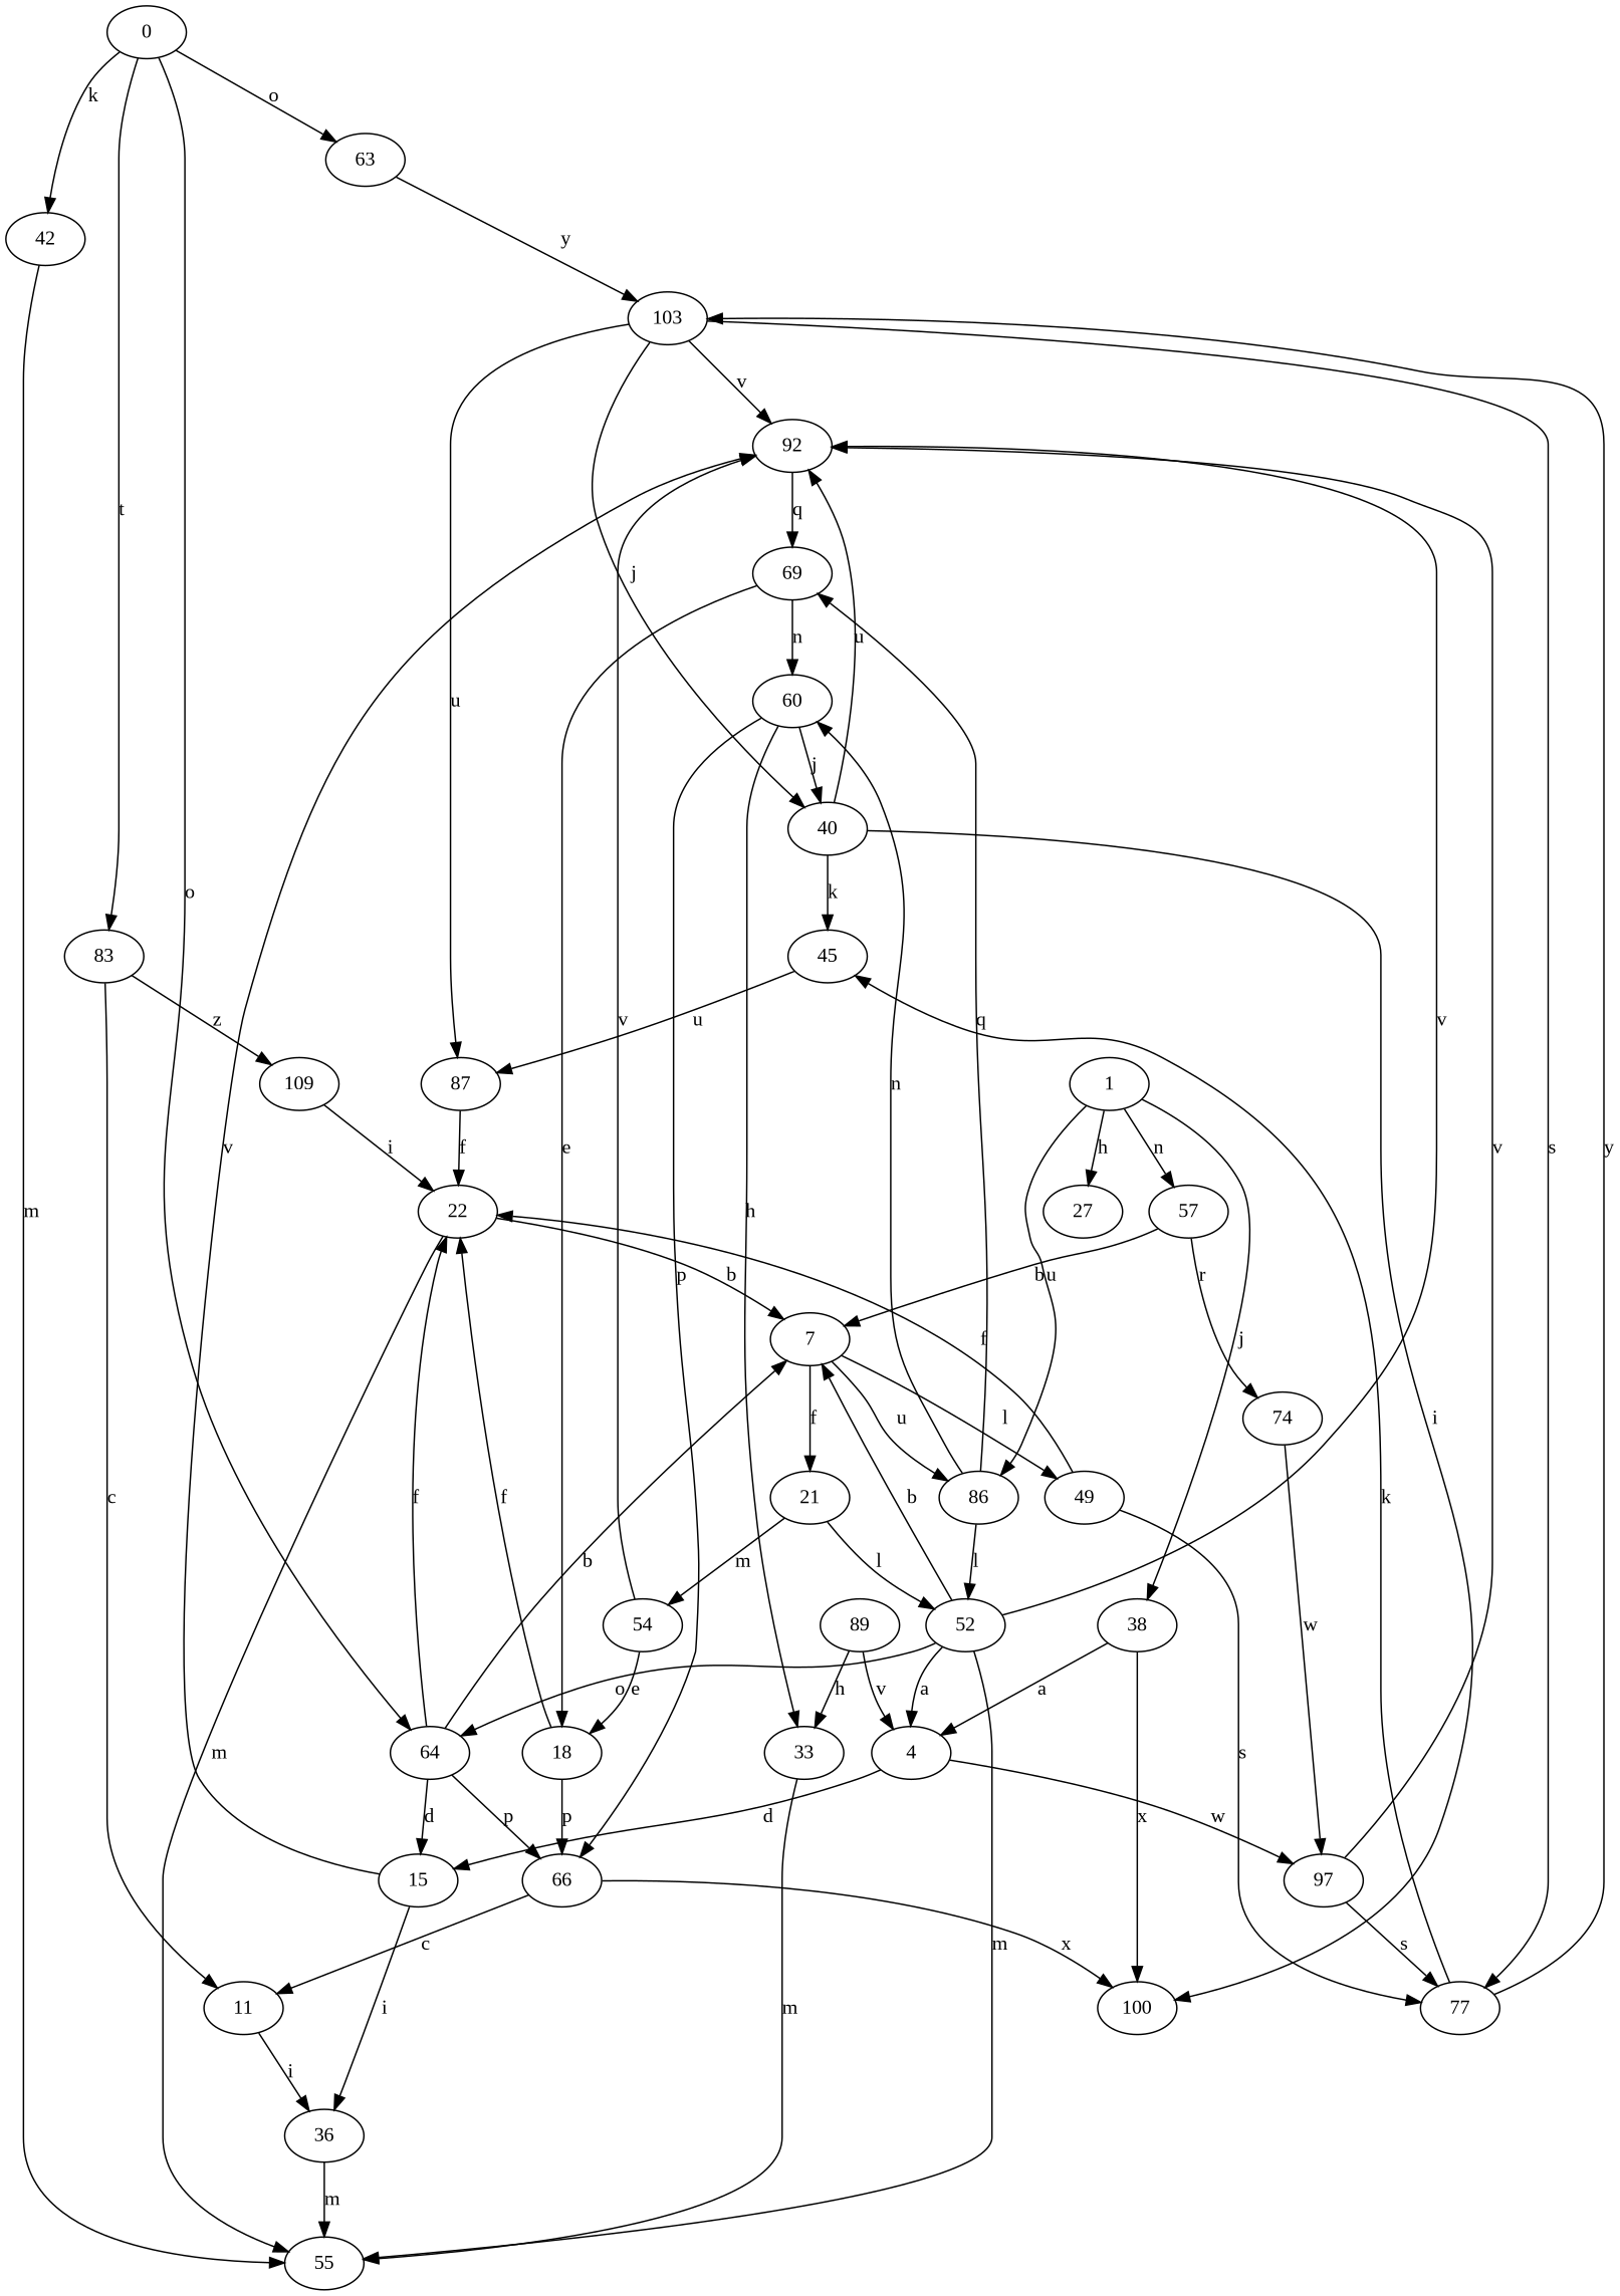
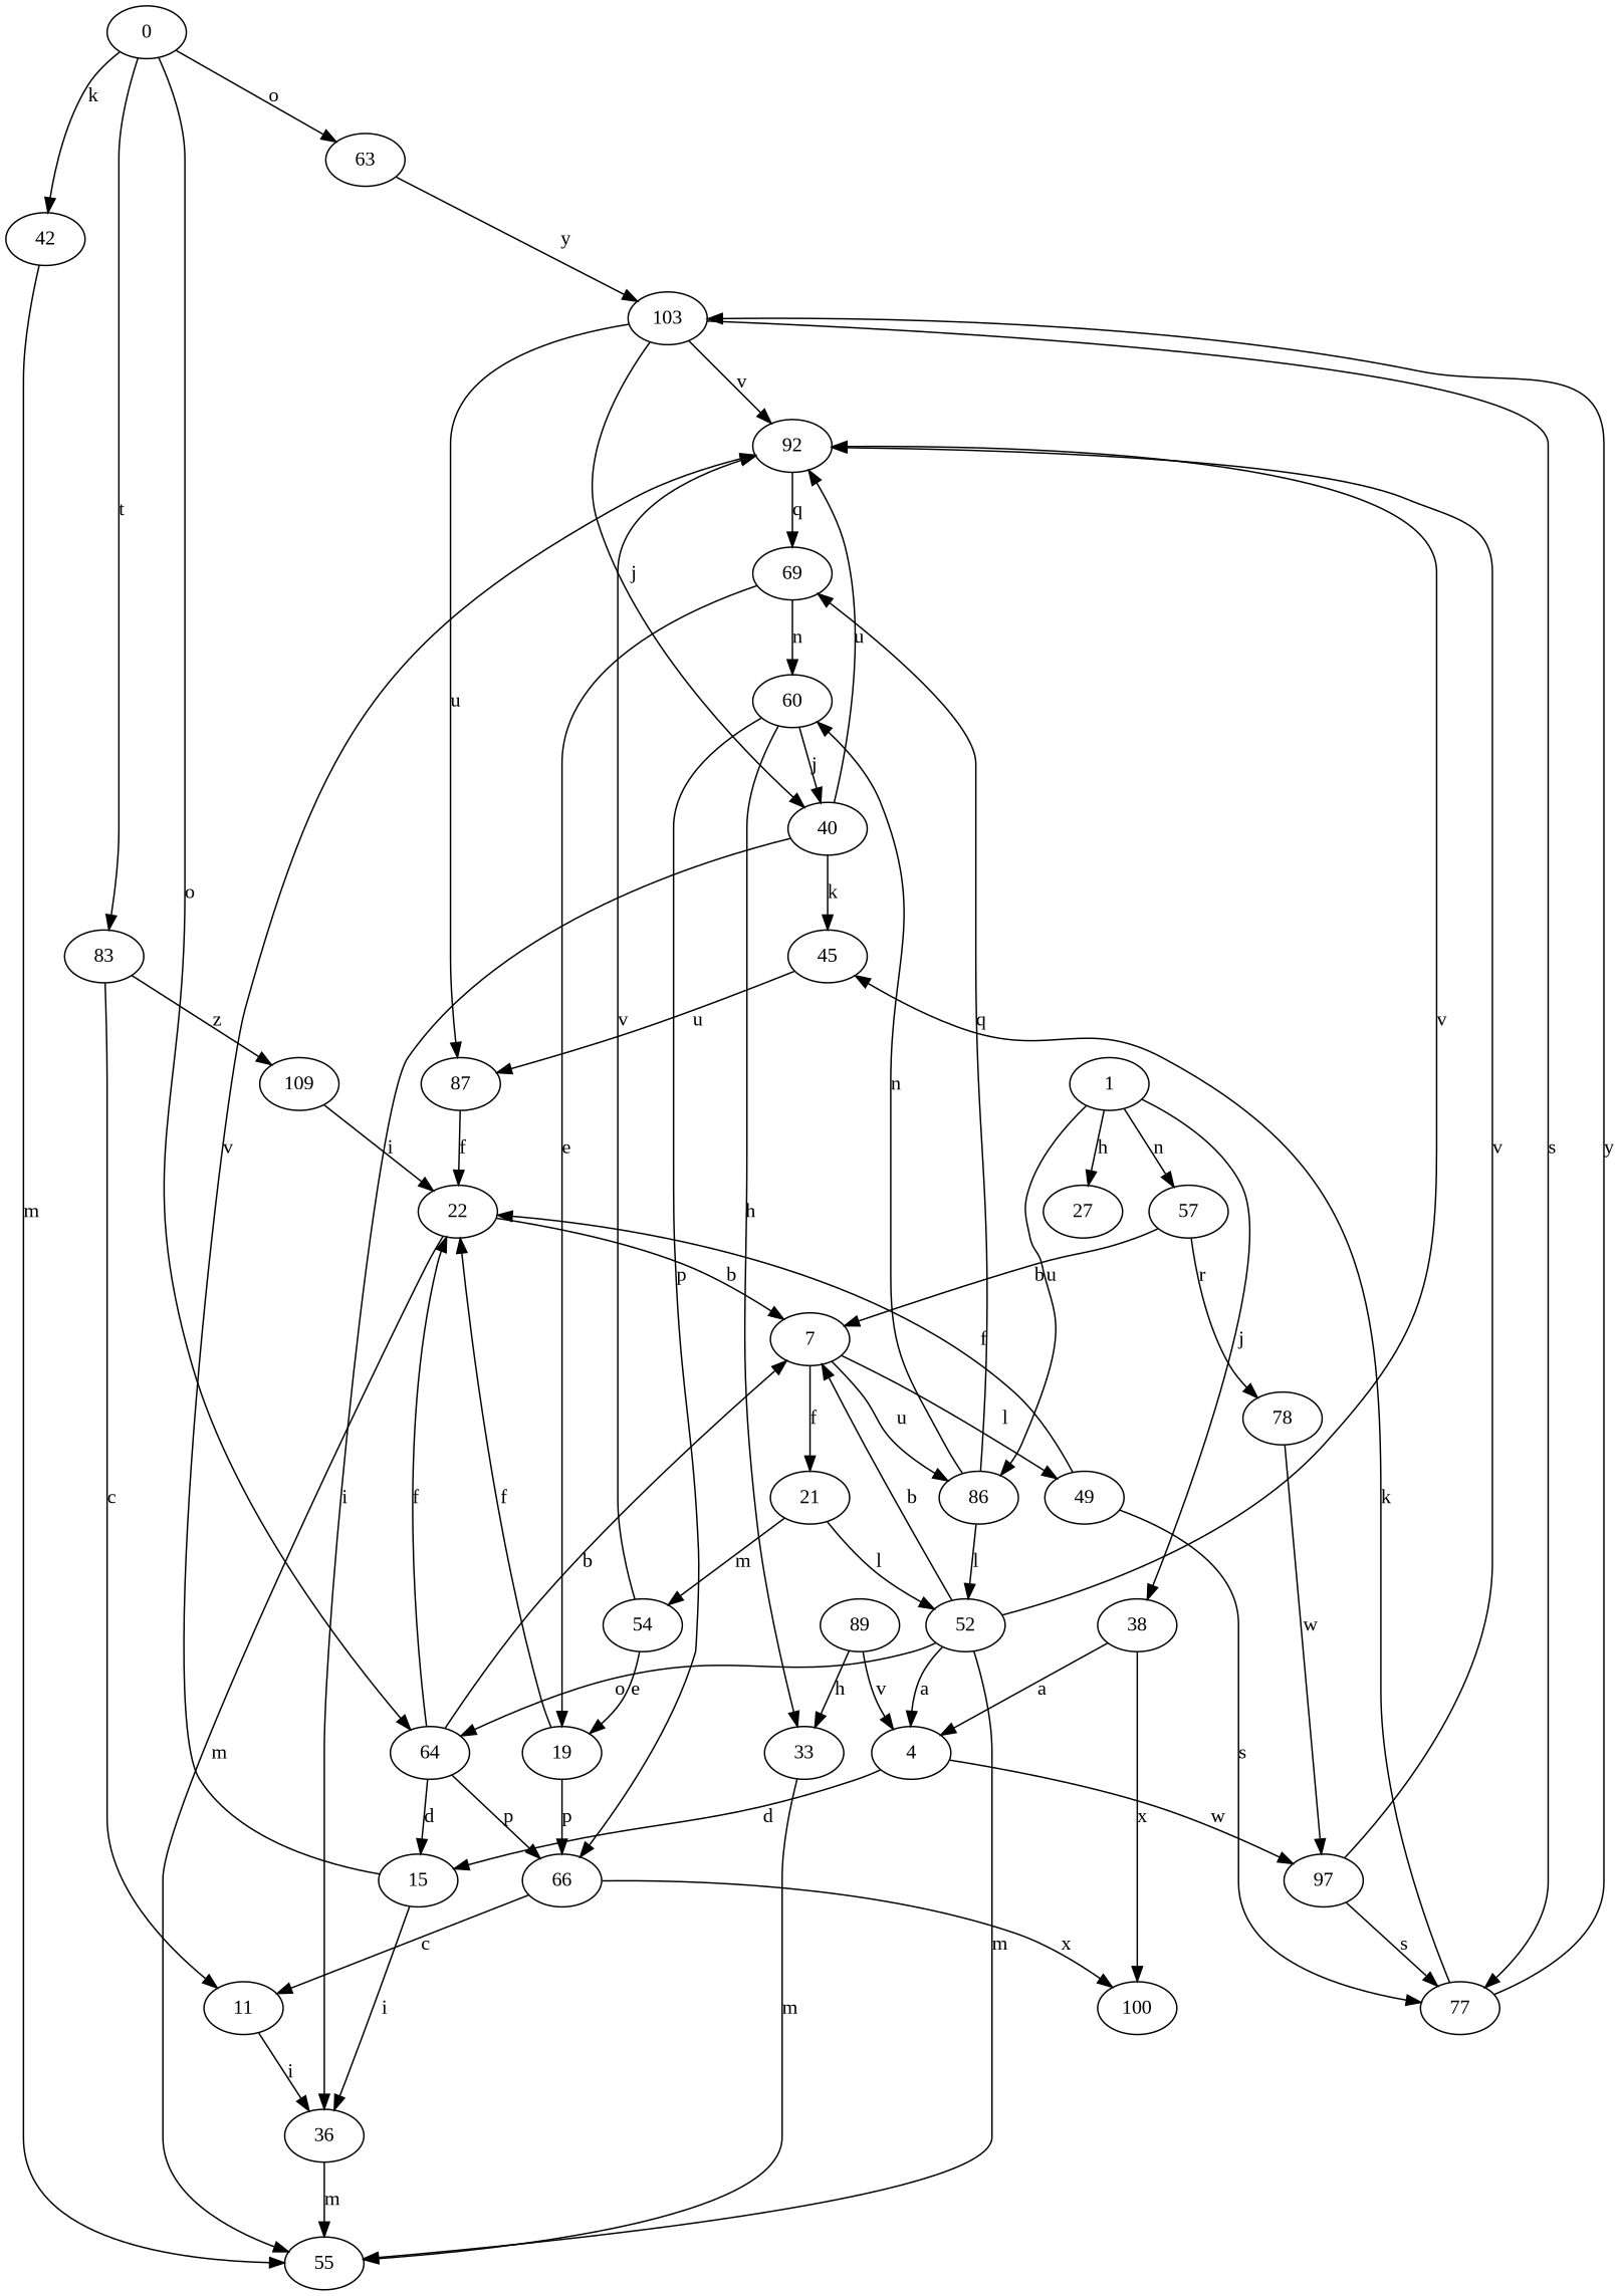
  strict digraph {
    fontname="Liberation Serif"
    node [fontname="Liberation Serif"]
    edge [fontname="Liberation Serif"]
    0
    42
    63
    64
    83
    55
    103
    15
    7
    22
    n11 [label=66]
    11
    109
    1
    27
    38
    57
    86
    4
    100
-   74
+   74 [label=78]
    52
    60
    69
    97
    36
    92
    89
    33
    77
    21
    49
    54
-   18
+   18 [label=19]
    40
    45
    87
    0 -> 42 [label=k]
    0 -> 63 [label=o]
    0 -> 64 [label=o]
    0 -> 83 [label=t]
    42 -> 55 [label=m]
    63 -> 103 [label=y]
    64 -> 15 [label=d]
    64 -> 7 [label=b]
    64 -> 22 [label=f]
    64 -> n11 [label=p]
    83 -> 11 [label=c]
    83 -> 109 [label=z]
    103 -> 92 [label=v]
    103 -> 77 [label=s]
    103 -> 40 [label=j]
    103 -> 87 [label=u]
    15 -> 36 [label=i]
    15 -> 92 [label=v]
    7 -> 86 [label=u]
    7 -> 21 [label=f]
    7 -> 49 [label=l]
    22 -> 55 [label=m]
    22 -> 7 [label=b]
    n11 -> 11 [label=c]
    n11 -> 100 [label=x]
    11 -> 36 [label=i]
    109 -> 22 [label=i]
    1 -> 27 [label=h]
    1 -> 38 [label=j]
    1 -> 57 [label=n]
    1 -> 86 [label=u]
    38 -> 4 [label=a]
    38 -> 100 [label=x]
    57 -> 7 [label=b]
    57 -> 74 [label=r]
    86 -> 52 [label=l]
    86 -> 60 [label=n]
    86 -> 69 [label=q]
    4 -> 15 [label=d]
    4 -> 97 [label=w]
    74 -> 97 [label=w]
    52 -> 64 [label=o]
    52 -> 55 [label=m]
    52 -> 7 [label=b]
    52 -> 4 [label=a]
    52 -> 92 [label=v]
    60 -> n11 [label=p]
    60 -> 33 [label=h]
    60 -> 40 [label=j]
    69 -> 60 [label=n]
    69 -> 18 [label=e]
    97 -> 92 [label=v]
    97 -> 77 [label=s]
    36 -> 55 [label=m]
    92 -> 69 [label=q]
    89 -> 4 [label=v]
    89 -> 33 [label=h]
    33 -> 55 [label=m]
    77 -> 103 [label=y]
    77 -> 45 [label=k]
    21 -> 52 [label=l]
    21 -> 54 [label=m]
    49 -> 22 [label=f]
    49 -> 77 [label=s]
    54 -> 92 [label=v]
    54 -> 18 [label=e]
    18 -> 22 [label=f]
    18 -> n11 [label=p]
-   40 -> 100 [label=i]
+   40 -> 36 [label=i]
    40 -> 92 [label=u]
    40 -> 45 [label=k]
    45 -> 87 [label=u]
    87 -> 22 [label=f]
  }
